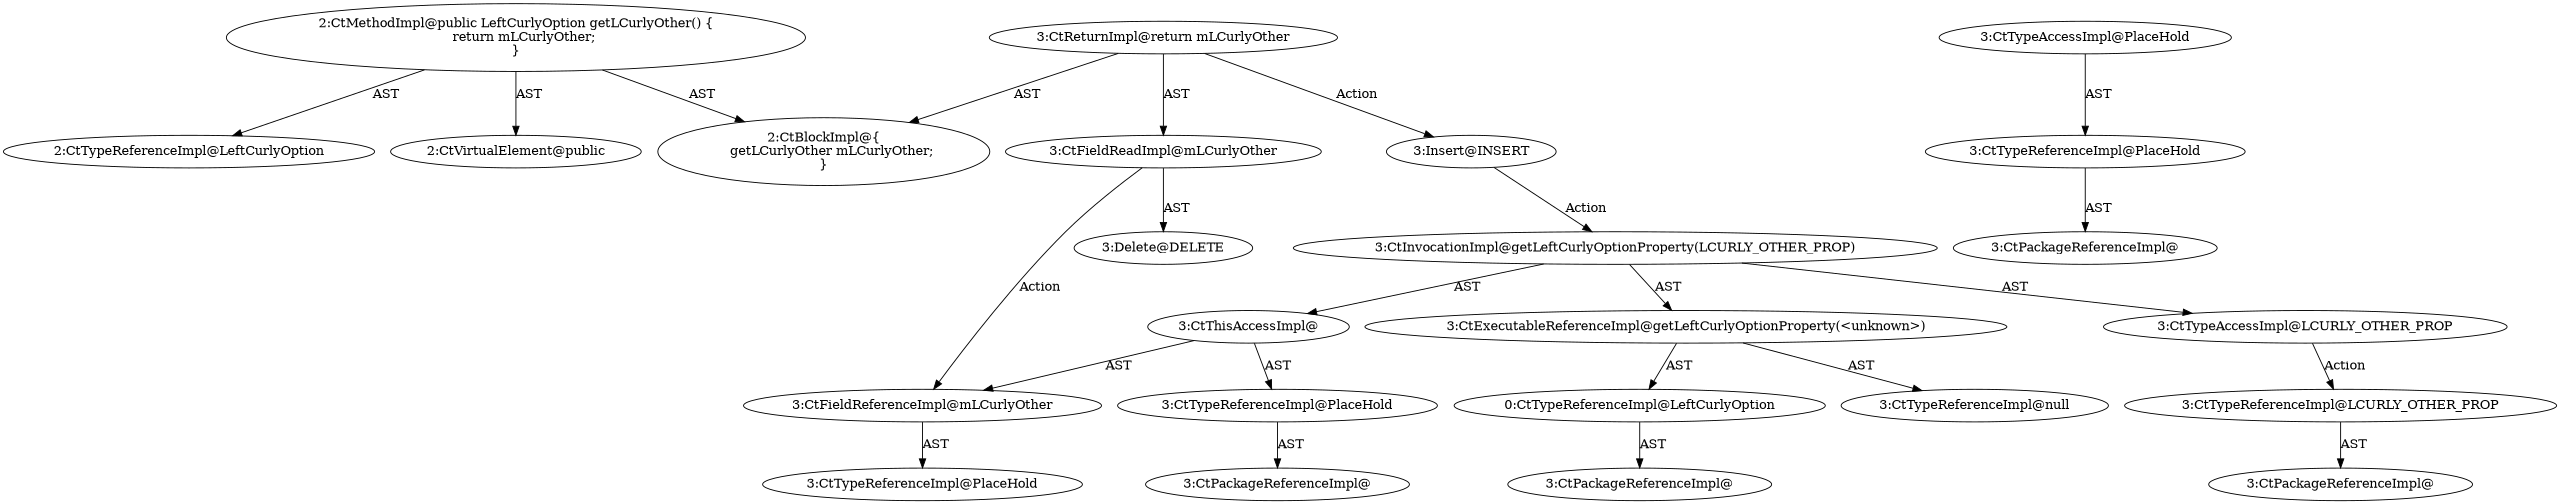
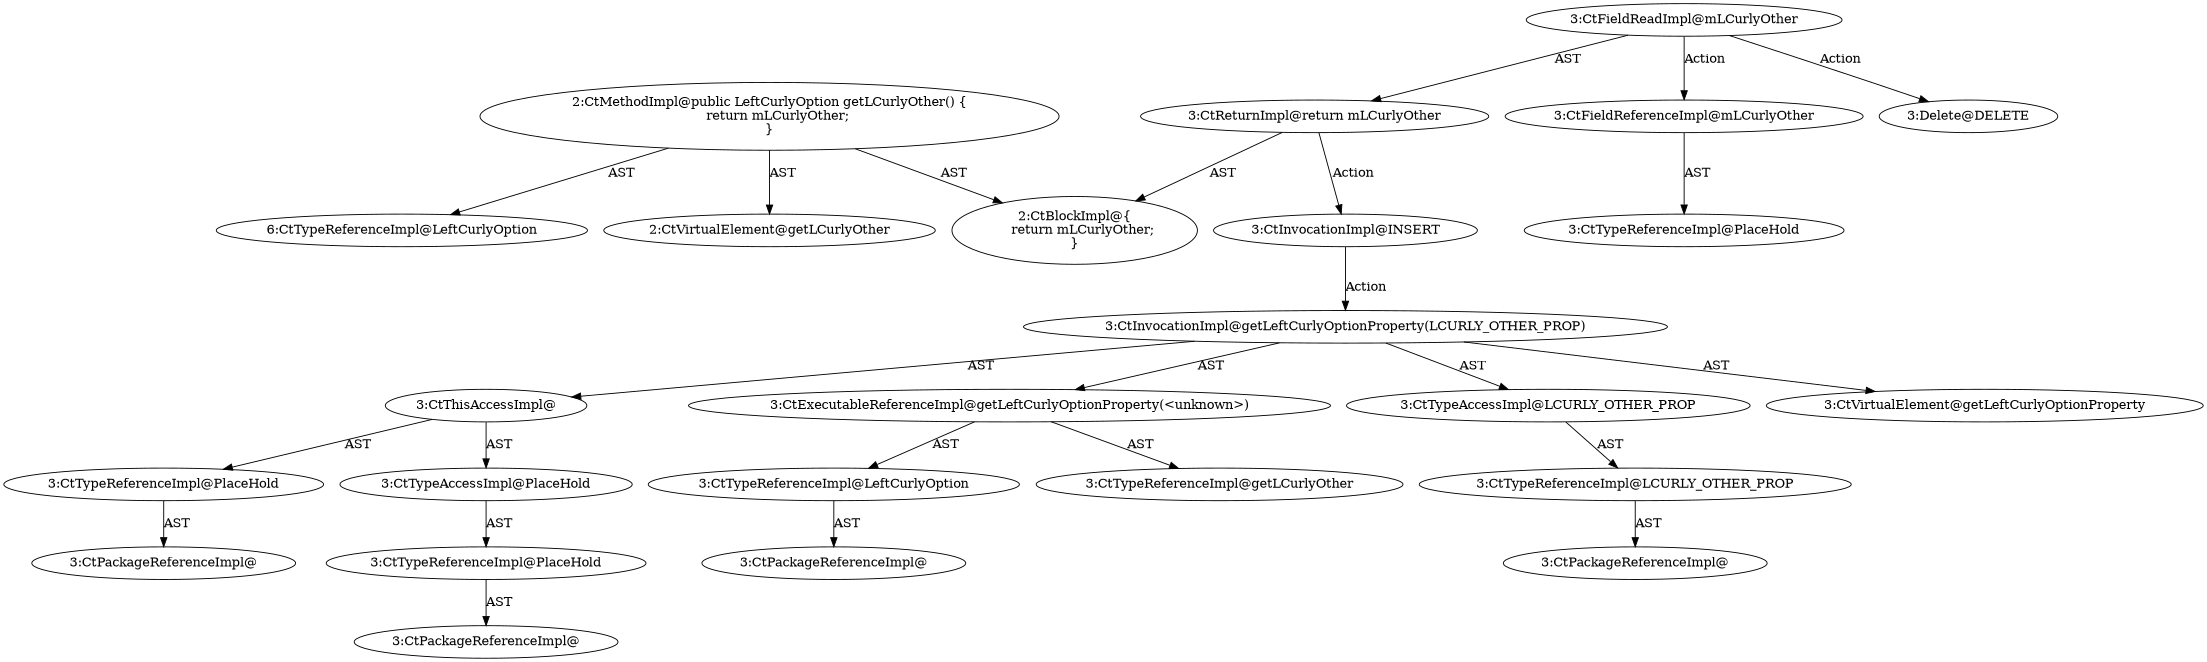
  digraph {
    node [shape=ellipse]
-   n1 [label="2:CtTypeReferenceImpl@LeftCurlyOption"]
-   n2 [label="2:CtVirtualElement@public"]
+   n1 [label="6:CtTypeReferenceImpl@LeftCurlyOption"]
+   n2 [label="2:CtVirtualElement@getLCurlyOther"]
    n3 [label="3:CtFieldReferenceImpl@mLCurlyOther"]
    n4 [label="3:CtTypeReferenceImpl@PlaceHold"]
    n5 [label="3:CtFieldReadImpl@mLCurlyOther"]
    n6 [label="3:Delete@DELETE"]
    n7 [label="3:CtReturnImpl@return mLCurlyOther"]
-   n8 [label="3:Insert@INSERT"]
-   n9 [label="2:CtBlockImpl@\{\n    getLCurlyOther mLCurlyOther;\n\}"]
+   n8 [label="3:CtInvocationImpl@INSERT"]
+   n9 [label="2:CtBlockImpl@\{\n    return mLCurlyOther;\n\}"]
    n10 [label="3:CtInvocationImpl@getLeftCurlyOptionProperty(LCURLY_OTHER_PROP)"]
    n11 [label="2:CtMethodImpl@public LeftCurlyOption getLCurlyOther() \{\n    return mLCurlyOther;\n\}"]
    n12 [label="3:CtThisAccessImpl@"]
    n13 [label="3:CtExecutableReferenceImpl@getLeftCurlyOptionProperty(<unknown>)"]
    n14 [label="3:CtTypeAccessImpl@LCURLY_OTHER_PROP"]
+   n15 [label="3:CtVirtualElement@getLeftCurlyOptionProperty"]
    n16 [label="3:CtPackageReferenceImpl@"]
    n17 [label="3:CtTypeReferenceImpl@PlaceHold"]
    n18 [label="3:CtPackageReferenceImpl@"]
    n19 [label="3:CtTypeReferenceImpl@PlaceHold"]
    n20 [label="3:CtTypeAccessImpl@PlaceHold"]
    n21 [label="3:CtPackageReferenceImpl@"]
-   n22 [label="0:CtTypeReferenceImpl@LeftCurlyOption"]
-   n23 [label="3:CtTypeReferenceImpl@null"]
+   n22 [label="3:CtTypeReferenceImpl@LeftCurlyOption"]
+   n23 [label="3:CtTypeReferenceImpl@getLCurlyOther"]
    n24 [label="3:CtPackageReferenceImpl@"]
    n25 [label="3:CtTypeReferenceImpl@LCURLY_OTHER_PROP"]
    n3 -> n4 [label=AST]
    n5 -> n3 [label=Action]
-   n5 -> n6 [label=AST]
-   n7 -> n5 [label=AST]
+   n5 -> n6 [label=Action]
+   n5 -> n7 [label=AST]
    n7 -> n8 [label=Action]
    n7 -> n9 [label=AST]
    n8 -> n10 [label=Action]
    n10 -> n12 [label=AST]
    n10 -> n13 [label=AST]
    n10 -> n14 [label=AST]
+   n10 -> n15 [label=AST]
    n11 -> n1 [label=AST]
    n11 -> n2 [label=AST]
    n11 -> n9 [label=AST]
    n12 -> n17 [label=AST]
-   n12 -> n3 [label=AST]
+   n12 -> n20 [label=AST]
    n13 -> n22 [label=AST]
    n13 -> n23 [label=AST]
-   n14 -> n25 [label=Action]
+   n14 -> n25 [label=AST]
    n17 -> n16 [label=AST]
    n19 -> n18 [label=AST]
    n20 -> n19 [label=AST]
    n22 -> n21 [label=AST]
    n25 -> n24 [label=AST]
  }
